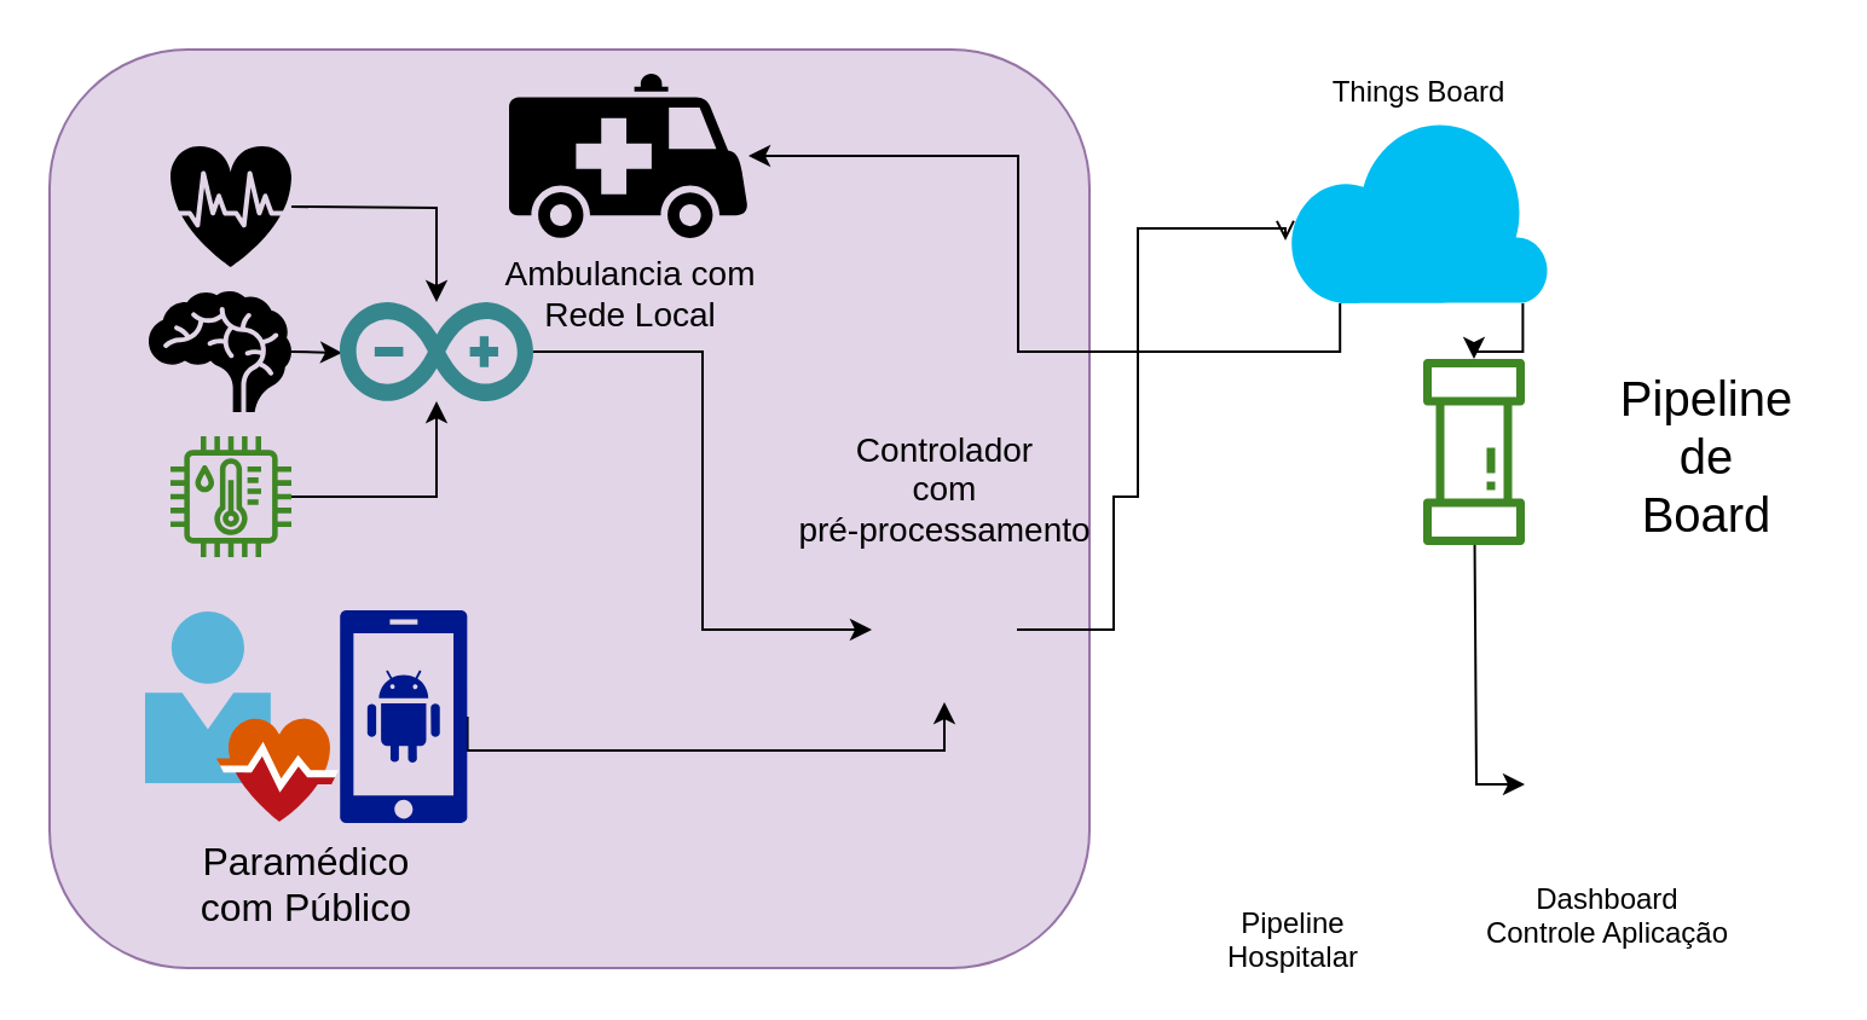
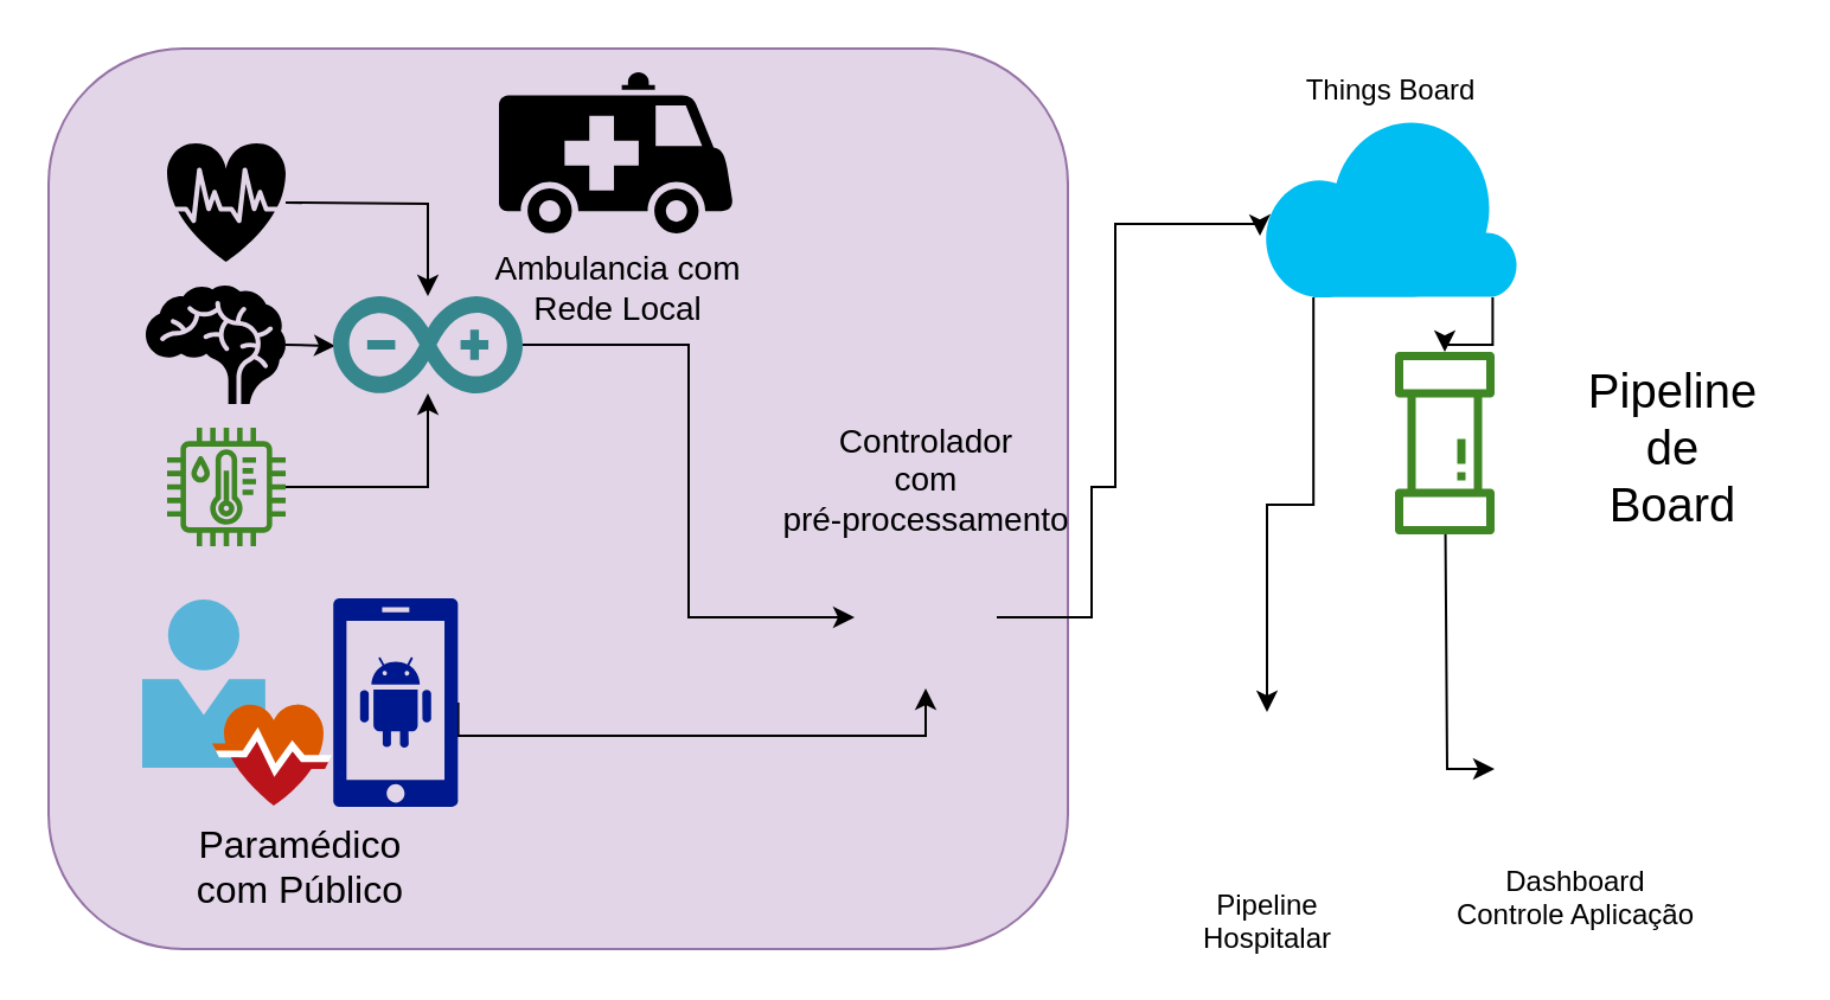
  <mxCell id="0" />
  <mxCell id="1" parent="0" />
  <mxCell id="2" value="" style="rounded=1;whiteSpace=wrap;html=1;fontSize=24;fillColor=#e1d5e7;strokeColor=#9673a6;" vertex="1" parent="1"><mxGeometry x="20" y="20" width="430" height="380" as="geometry" /></mxCell>
  <mxCell id="3" style="edgeStyle=orthogonalEdgeStyle;rounded=0;orthogonalLoop=1;jettySize=auto;html=1;" edge="1" parent="1" target="8"><mxGeometry relative="1" as="geometry"><mxPoint x="120" y="145" as="sourcePoint" /></mxGeometry></mxCell>
  <mxCell id="4" style="edgeStyle=orthogonalEdgeStyle;rounded=0;orthogonalLoop=1;jettySize=auto;html=1;" edge="1" parent="1" target="8"><mxGeometry relative="1" as="geometry"><mxPoint x="120" y="85" as="sourcePoint" /></mxGeometry></mxCell>
  <mxCell id="5" style="edgeStyle=orthogonalEdgeStyle;rounded=0;orthogonalLoop=1;jettySize=auto;html=1;" edge="1" parent="1" source="6" target="8"><mxGeometry relative="1" as="geometry"><mxPoint x="180" y="250" as="targetPoint" /></mxGeometry></mxCell>
  <mxCell id="6" value="" style="sketch=0;outlineConnect=0;fontColor=#232F3E;gradientColor=none;fillColor=#3F8624;strokeColor=none;dashed=0;verticalLabelPosition=bottom;verticalAlign=top;align=center;html=1;fontSize=12;fontStyle=0;aspect=fixed;pointerEvents=1;shape=mxgraph.aws4.iot_thing_temperature_humidity_sensor;" vertex="1" parent="1"><mxGeometry x="70" y="180" width="50" height="50" as="geometry" /></mxCell>
  <mxCell id="7" style="edgeStyle=orthogonalEdgeStyle;rounded=0;orthogonalLoop=1;jettySize=auto;html=1;entryX=0;entryY=0.5;entryDx=0;entryDy=0;" edge="1" parent="1" source="8" target="10"><mxGeometry relative="1" as="geometry" /></mxCell>
  <mxCell id="8" value="" style="dashed=0;outlineConnect=0;html=1;align=center;labelPosition=center;verticalLabelPosition=bottom;verticalAlign=top;shape=mxgraph.weblogos.arduino;fillColor=#36868D;strokeColor=none" vertex="1" parent="1"><mxGeometry x="140" y="124.5" width="80" height="41" as="geometry" /></mxCell>
- <mxCell id="9" style="edgeStyle=orthogonalEdgeStyle;rounded=0;orthogonalLoop=1;jettySize=auto;html=1;entryX=-0.009;entryY=0.667;entryDx=0;entryDy=0;entryPerimeter=0;exitX=1;exitY=0.5;exitDx=0;exitDy=0;endArrow=open;" edge="1" parent="1" source="10" target="14"><mxGeometry relative="1" as="geometry"><Array as="points"><mxPoint x="460" y="260" /><mxPoint x="460" y="205" /><mxPoint x="470" y="205" /><mxPoint x="470" y="94" /></Array></mxGeometry></mxCell>
+ <mxCell id="9" style="edgeStyle=orthogonalEdgeStyle;rounded=0;orthogonalLoop=1;jettySize=auto;html=1;entryX=-0.009;entryY=0.667;entryDx=0;entryDy=0;entryPerimeter=0;exitX=1;exitY=0.5;exitDx=0;exitDy=0;" edge="1" parent="1" source="10" target="14"><mxGeometry relative="1" as="geometry"><Array as="points"><mxPoint x="460" y="260" /><mxPoint x="460" y="205" /><mxPoint x="470" y="205" /><mxPoint x="470" y="94" /></Array></mxGeometry></mxCell>
  <mxCell id="10" value="Controlador&lt;br style=&quot;font-size: 14px;&quot;&gt;com &lt;br&gt;pré-processamento" style="shape=image;html=1;verticalAlign=bottom;verticalLabelPosition=top;labelBackgroundColor=none;imageAspect=0;aspect=fixed;image=https://cdn1.iconfinder.com/data/icons/fruit-136/64/Fruit_iconfree_Filled_Outline_raspberry-healthy-organic-food-fruit_icon-128.png;labelPosition=center;align=center;fontSize=14;" vertex="1" parent="1"><mxGeometry x="360" y="230" width="60" height="60" as="geometry" /></mxCell>
  <mxCell id="11" value="Dashboard&lt;br&gt;Controle Aplicação" style="shape=image;html=1;verticalAlign=top;verticalLabelPosition=bottom;labelBackgroundColor=#ffffff;imageAspect=0;aspect=fixed;image=https://cdn3.iconfinder.com/data/icons/fintech-icon/128/11_Data_Visualization-128.png" vertex="1" parent="1"><mxGeometry x="630" y="290" width="68" height="68" as="geometry" /></mxCell>
- <mxCell id="12" style="edgeStyle=orthogonalEdgeStyle;rounded=0;orthogonalLoop=1;jettySize=auto;html=1;fontSize=16;exitX=0.2;exitY=1;exitDx=0;exitDy=0;exitPerimeter=0;" edge="1" parent="1" source="14" target="18"><mxGeometry relative="1" as="geometry" /></mxCell>
+ <mxCell id="12" style="edgeStyle=orthogonalEdgeStyle;rounded=0;orthogonalLoop=1;jettySize=auto;html=1;fontSize=16;exitX=0.2;exitY=1;exitDx=0;exitDy=0;exitPerimeter=0;" edge="1" parent="1" source="14" target="15"><mxGeometry relative="1" as="geometry" /></mxCell>
  <mxCell id="13" style="edgeStyle=orthogonalEdgeStyle;rounded=0;orthogonalLoop=1;jettySize=auto;html=1;exitX=0.9;exitY=1;exitDx=0;exitDy=0;exitPerimeter=0;fontSize=16;" edge="1" parent="1" source="14" target="25"><mxGeometry relative="1" as="geometry" /></mxCell>
  <mxCell id="14" value="&lt;div&gt;Things Board&lt;/div&gt;" style="verticalLabelPosition=top;html=1;verticalAlign=bottom;align=center;strokeColor=none;fillColor=#00BEF2;shape=mxgraph.azure.cloud;labelPosition=center;" vertex="1" parent="1"><mxGeometry x="532" y="47" width="108" height="78" as="geometry" /></mxCell>
  <mxCell id="15" value="&lt;div&gt;Pipeline&lt;br&gt;Hospitalar&lt;/div&gt;" style="shape=image;html=1;verticalAlign=top;verticalLabelPosition=bottom;labelBackgroundColor=#ffffff;imageAspect=0;aspect=fixed;image=https://cdn3.iconfinder.com/data/icons/fintech-icon/128/11_Data_Visualization-128.png" vertex="1" parent="1"><mxGeometry x="500" y="300" width="68" height="68" as="geometry" /></mxCell>
  <mxCell id="16" value="" style="shape=mxgraph.signs.healthcare.cardiology;html=1;pointerEvents=1;fillColor=#000000;strokeColor=none;verticalLabelPosition=bottom;verticalAlign=top;align=center;fontSize=24;" vertex="1" parent="1"><mxGeometry x="70" y="60" width="50" height="50" as="geometry" /></mxCell>
  <mxCell id="17" value="" style="shape=mxgraph.signs.healthcare.brain;html=1;pointerEvents=1;fillColor=#000000;strokeColor=none;verticalLabelPosition=bottom;verticalAlign=top;align=center;fontSize=24;" vertex="1" parent="1"><mxGeometry x="61" y="120" width="59" height="50" as="geometry" /></mxCell>
  <mxCell id="18" value="Ambulancia com &lt;br style=&quot;font-size: 14px;&quot;&gt;Rede Local" style="shape=mxgraph.signs.transportation.ambulance;html=1;pointerEvents=1;fillColor=#000000;strokeColor=none;verticalLabelPosition=bottom;verticalAlign=top;align=center;fontSize=14;" vertex="1" parent="1"><mxGeometry x="210" y="30" width="99" height="68" as="geometry" /></mxCell>
  <mxCell id="19" style="edgeStyle=orthogonalEdgeStyle;rounded=0;orthogonalLoop=1;jettySize=auto;html=1;exitX=1;exitY=0.5;exitDx=0;exitDy=0;exitPerimeter=0;entryX=0.5;entryY=1;entryDx=0;entryDy=0;fontSize=24;" edge="1" parent="1" source="22" target="10"><mxGeometry relative="1" as="geometry"><Array as="points"><mxPoint x="193" y="310" /><mxPoint x="390" y="310" /></Array></mxGeometry></mxCell>
  <mxCell id="20" value="Paramédico&#10;com Público" style="group;fontSize=16;labelPosition=center;verticalLabelPosition=bottom;align=center;verticalAlign=top;" vertex="1" connectable="0" parent="1"><mxGeometry x="60" y="252" width="132.8" height="88" as="geometry" /></mxCell>
  <mxCell id="21" value="" style="group" vertex="1" connectable="0" parent="20"><mxGeometry width="132.8" height="88" as="geometry" /></mxCell>
  <mxCell id="22" value="" style="sketch=0;aspect=fixed;pointerEvents=1;shadow=0;dashed=0;html=1;strokeColor=none;labelPosition=center;verticalLabelPosition=bottom;verticalAlign=top;align=center;fillColor=#00188D;shape=mxgraph.mscae.enterprise.android_phone;fontSize=24;" vertex="1" parent="21"><mxGeometry x="80" width="52.8" height="88" as="geometry" /></mxCell>
  <mxCell id="23" value="" style="sketch=0;aspect=fixed;html=1;points=[];align=center;image;fontSize=12;image=img/lib/mscae/User_Health_Icon.svg;" vertex="1" parent="21"><mxGeometry y="1.04" width="80" height="86.96" as="geometry" /></mxCell>
  <mxCell id="24" style="edgeStyle=orthogonalEdgeStyle;rounded=0;orthogonalLoop=1;jettySize=auto;html=1;entryX=0;entryY=0.5;entryDx=0;entryDy=0;fontSize=16;" edge="1" parent="1" source="25" target="11"><mxGeometry relative="1" as="geometry"><Array as="points"><mxPoint x="610" y="324" /></Array></mxGeometry></mxCell>
  <mxCell id="25" value="" style="sketch=0;outlineConnect=0;fontColor=#232F3E;gradientColor=none;fillColor=#3F8624;strokeColor=none;dashed=0;verticalLabelPosition=bottom;verticalAlign=top;align=center;html=1;fontSize=12;fontStyle=0;aspect=fixed;pointerEvents=1;shape=mxgraph.aws4.iot_analytics_pipeline;rotation=90;" vertex="1" parent="1"><mxGeometry x="570" y="165.5" width="78" height="42" as="geometry" /></mxCell>
  <mxCell id="26" value="&lt;div&gt;Pipeline&lt;/div&gt;&lt;div&gt;de&lt;/div&gt;&lt;div&gt;Board&lt;br&gt;&lt;/div&gt;" style="text;html=1;resizable=0;autosize=1;align=center;verticalAlign=middle;points=[];fillColor=none;strokeColor=none;rounded=0;fontSize=20;" vertex="1" parent="1"><mxGeometry x="660" y="142.5" width="90" height="90" as="geometry" /></mxCell>
